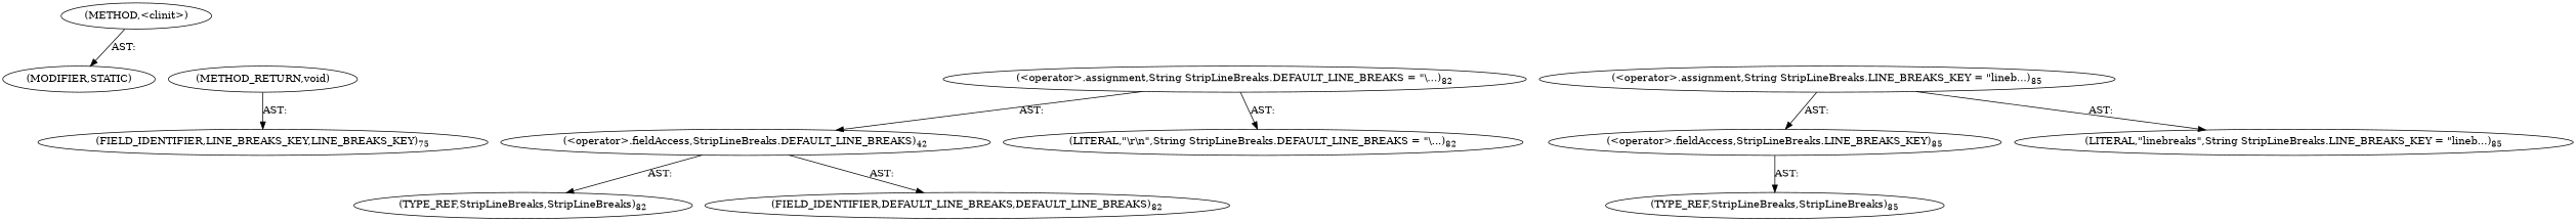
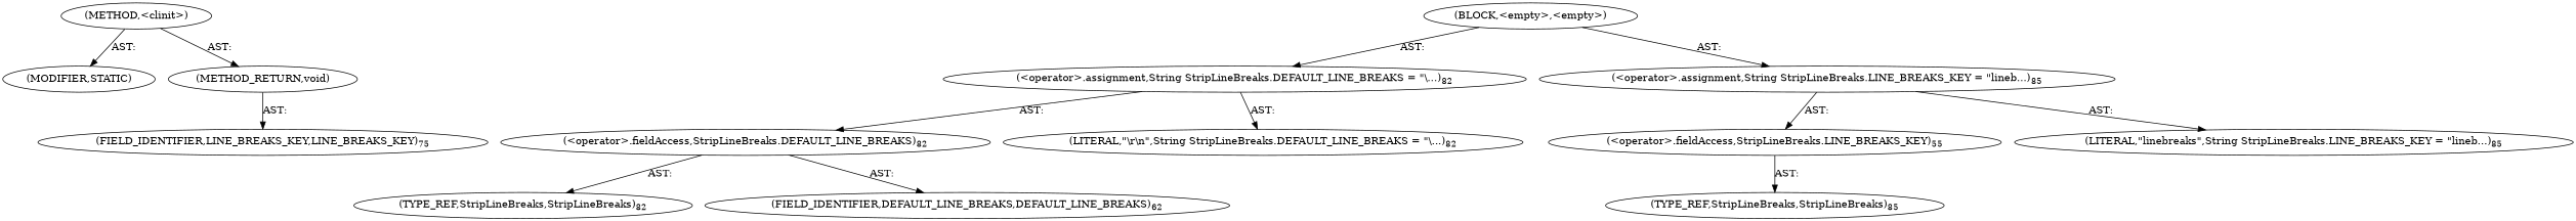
  digraph {
    n1 [label=<(METHOD,&lt;clinit&gt;)>]
    n2 [label=<(MODIFIER,STATIC)>]
    n3 [label=<(METHOD_RETURN,void)>]
+   n4 [label=<(BLOCK,&lt;empty&gt;,&lt;empty&gt;)>]
    n5 [label=<(&lt;operator&gt;.assignment,String StripLineBreaks.DEFAULT_LINE_BREAKS = &quot;\...)<SUB>82</SUB>>]
    n6 [label=<(&lt;operator&gt;.assignment,String StripLineBreaks.LINE_BREAKS_KEY = &quot;lineb...)<SUB>85</SUB>>]
    n7 [label=<(FIELD_IDENTIFIER,LINE_BREAKS_KEY,LINE_BREAKS_KEY)<SUB>75</SUB>>]
-   n8 [label=<(&lt;operator&gt;.fieldAccess,StripLineBreaks.DEFAULT_LINE_BREAKS)<SUB>42</SUB>>]
+   n8 [label=<(&lt;operator&gt;.fieldAccess,StripLineBreaks.DEFAULT_LINE_BREAKS)<SUB>82</SUB>>]
    n9 [label=<(LITERAL,&quot;\r\n&quot;,String StripLineBreaks.DEFAULT_LINE_BREAKS = &quot;\...)<SUB>82</SUB>>]
-   n10 [label=<(&lt;operator&gt;.fieldAccess,StripLineBreaks.LINE_BREAKS_KEY)<SUB>85</SUB>>]
+   n10 [label=<(&lt;operator&gt;.fieldAccess,StripLineBreaks.LINE_BREAKS_KEY)<SUB>55</SUB>>]
    n11 [label=<(LITERAL,&quot;linebreaks&quot;,String StripLineBreaks.LINE_BREAKS_KEY = &quot;lineb...)<SUB>85</SUB>>]
    n12 [label=<(TYPE_REF,StripLineBreaks,StripLineBreaks)<SUB>82</SUB>>]
-   n13 [label=<(FIELD_IDENTIFIER,DEFAULT_LINE_BREAKS,DEFAULT_LINE_BREAKS)<SUB>82</SUB>>]
+   n13 [label=<(FIELD_IDENTIFIER,DEFAULT_LINE_BREAKS,DEFAULT_LINE_BREAKS)<SUB>62</SUB>>]
    n14 [label=<(TYPE_REF,StripLineBreaks,StripLineBreaks)<SUB>85</SUB>>]
    n1 -> n2 [label="AST: "]
+   n1 -> n3 [label="AST: "]
    n3 -> n7 [label="AST: "]
+   n4 -> n5 [label="AST: "]
+   n4 -> n6 [label="AST: "]
    n5 -> n8 [label="AST: "]
    n5 -> n9 [label="AST: "]
    n6 -> n10 [label="AST: "]
    n6 -> n11 [label="AST: "]
    n8 -> n12 [label="AST: "]
    n8 -> n13 [label="AST: "]
    n10 -> n14 [label="AST: "]
  }
